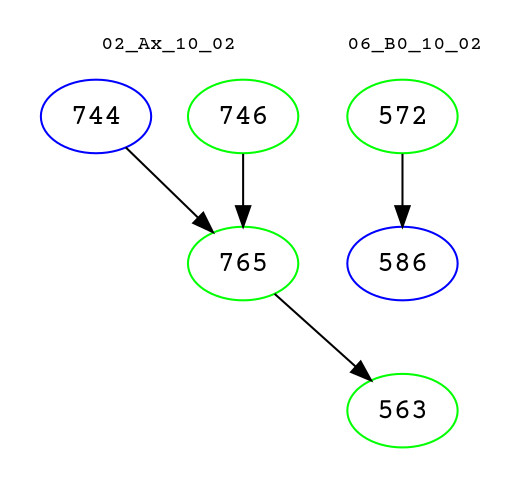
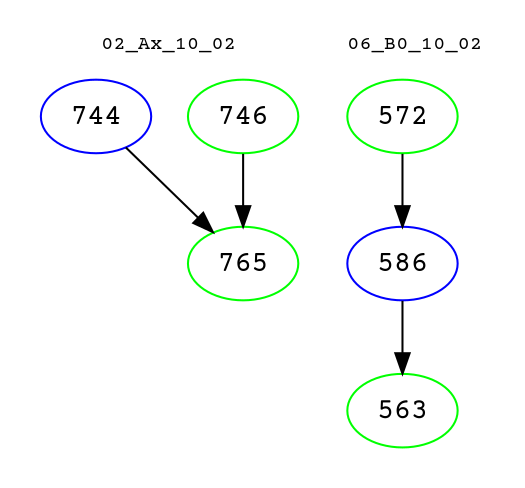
  digraph {
    fontname="Courier Prime"
    node [color=green fontname="Courier Prime"]
    edge [color=black fontname="Courier Prime"]
    n1 [label=746]
    n2 [color=blue label=744]
    n3 [label=765]
    n4 [label=572]
    n5 [color=blue label=586]
    n6 [label=563]
    subgraph cluster_1 {
      color=white
      fontsize=10
      label="02_Ax_10_02"
      n1
      n2
      n3
    }
    subgraph cluster_2 {
      color=white
      fontsize=10
      label="06_B0_10_02"
      n4
      n5
      n6
    }
    n1 -> n3
    n2 -> n3
    n4 -> n5
-   n3 -> n6
+   n5 -> n6
  }
